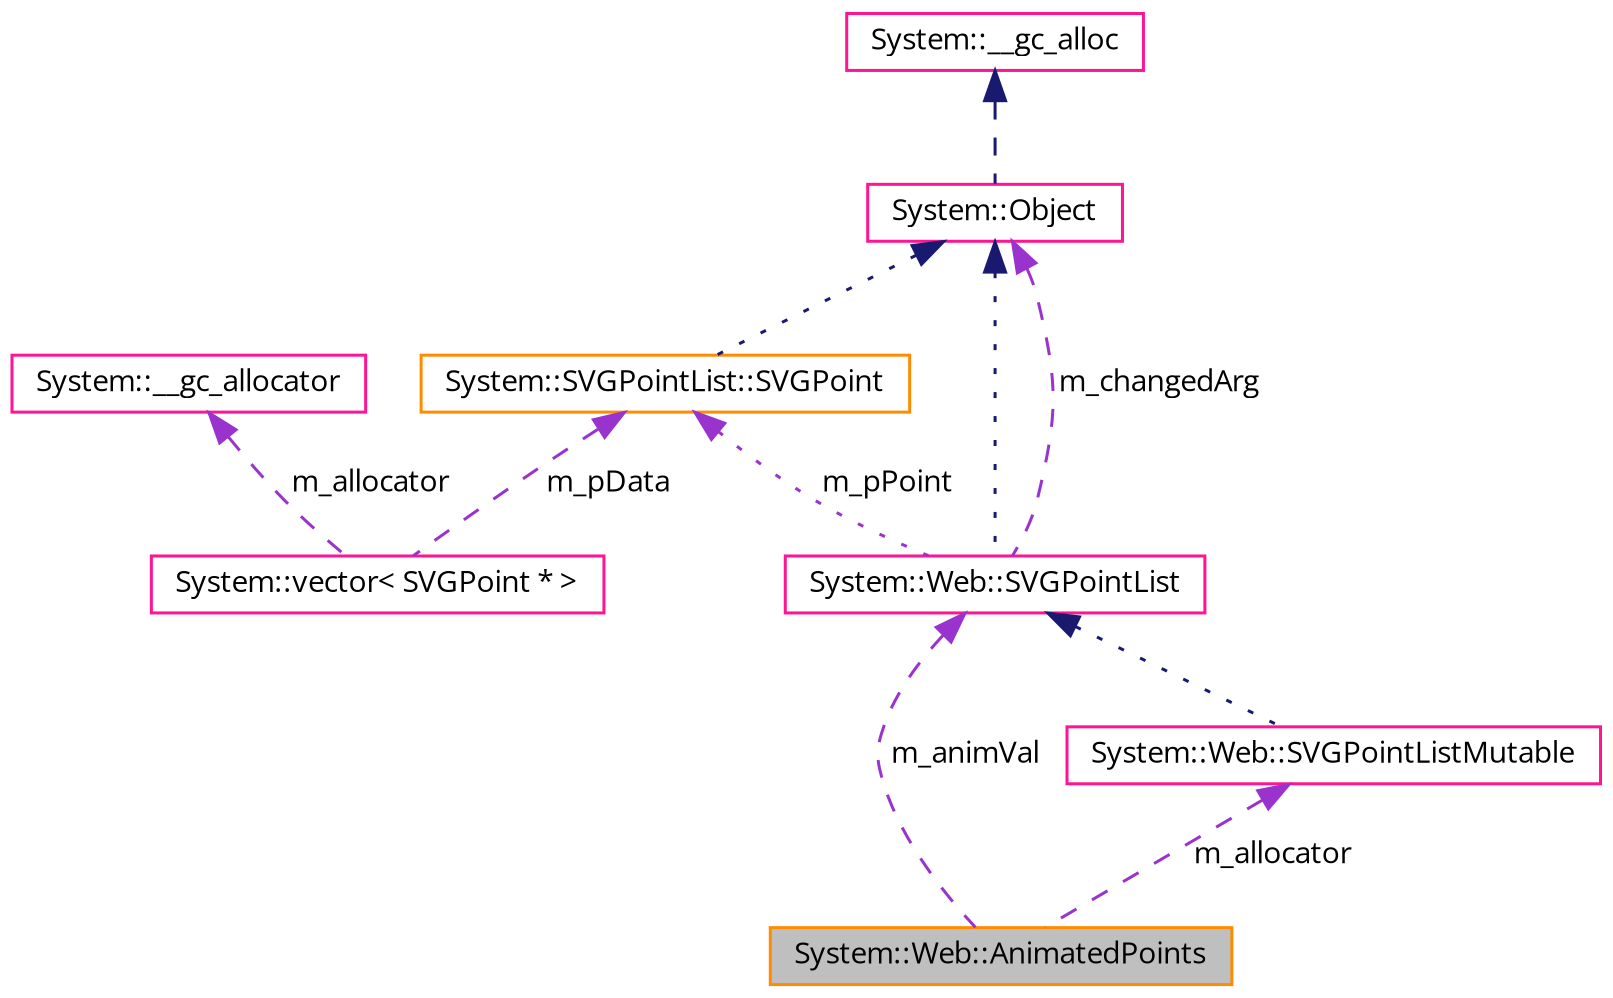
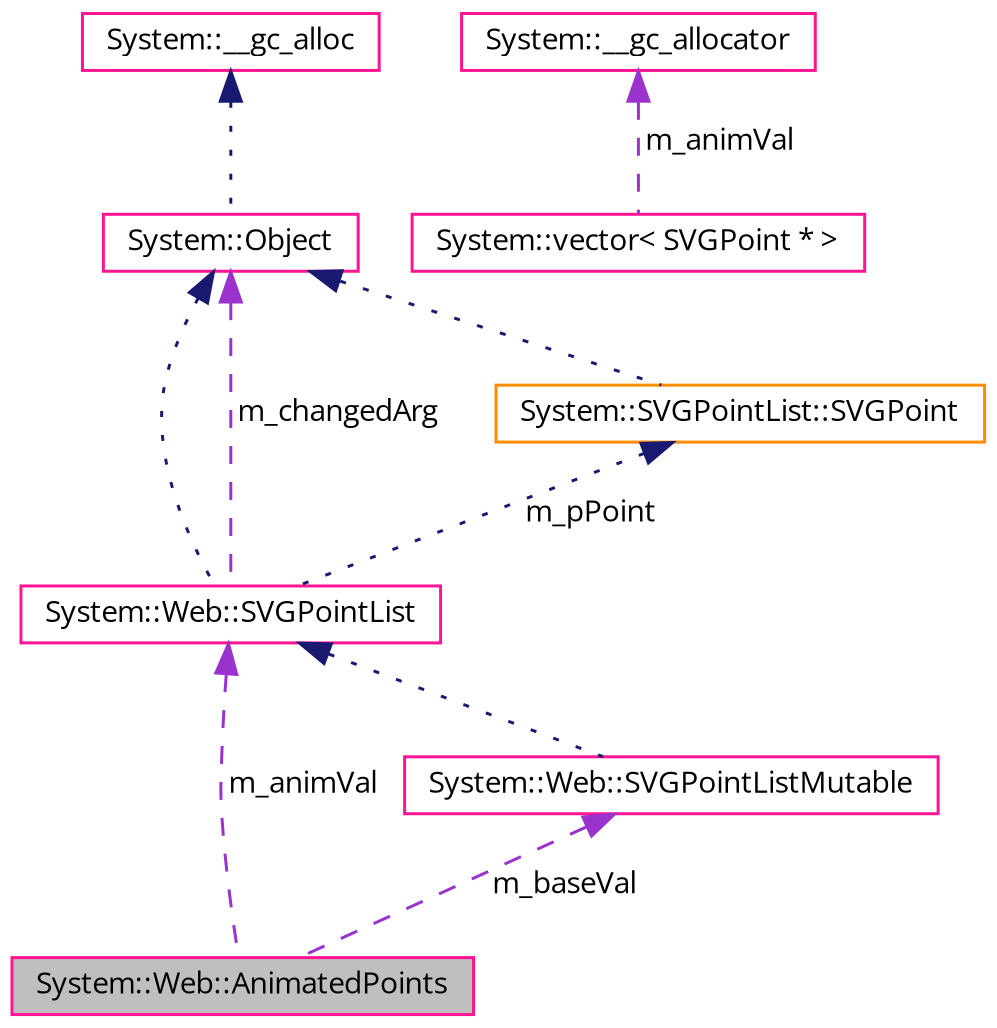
  digraph {
    fontname="Open Sans"
    node [color=deeppink fillcolor=white fontname="Open Sans" fontsize=10 shape=record style=filled]
    edge [color=darkorchid3 dir=back fontname="Open Sans" fontsize=10 labelfontname=Helvetica labelfontsize=10 style=dashed]
-   n1 [color=darkorange fillcolor=grey75 fontcolor=black height=0.2 label="System::Web::AnimatedPoints" width=0.4]
+   n1 [fillcolor=grey75 fontcolor=black height=0.2 label="System::Web::AnimatedPoints" width=0.4]
    n2 [height=0.2 label="System::Web::SVGPointListMutable" width=0.4]
    n3 [height=0.2 label="System::Web::SVGPointList" width=0.4]
    n4 [height=0.2 label="System::Object" width=0.4]
    n5 [color=darkorange height=0.2 label="System::SVGPointList::SVGPoint" width=0.4]
    n6 [height=0.2 label="System::vector\< SVGPoint * \>" width=0.4]
    n7 [height=0.2 label="System::__gc_alloc" width=0.4]
    n8 [height=0.2 label="System::__gc_allocator" width=0.4]
-   n2 -> n1 [label=" m_allocator"]
+   n2 -> n1 [label=" m_baseVal"]
    n3 -> n1 [label=" m_animVal"]
    n3 -> n2 [color=midnightblue style=dotted]
    n4 -> n3 [color=midnightblue style=dotted]
    n4 -> n3 [label=" m_changedArg"]
    n4 -> n5 [color=midnightblue style=dotted]
-   n5 -> n3 [label=" m_pPoint" style=dotted]
-   n5 -> n6 [label=" m_pData"]
-   n7 -> n4 [color=midnightblue]
-   n8 -> n6 [label=" m_allocator"]
+   n5 -> n3 [color=midnightblue label=" m_pPoint" style=dotted]
+   n7 -> n4 [color=midnightblue style=dotted]
+   n8 -> n6 [label=" m_animVal"]
  }
